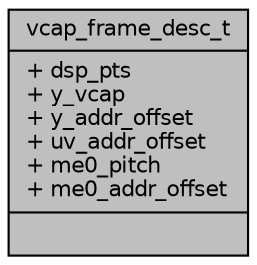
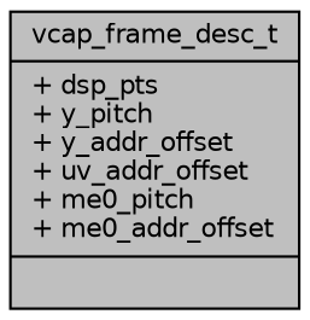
  digraph {
-   n1 [color=black fillcolor=grey75 fontcolor=black fontname=Helvetica fontsize=10 height=0.2 label="{vcap_frame_desc_t\n|+ dsp_pts\l+ y_vcap\l+ y_addr_offset\l+ uv_addr_offset\l+ me0_pitch\l+ me0_addr_offset\l|}" shape=record style=filled width=0.4]
+   n1 [color=black fillcolor=grey75 fontcolor=black fontname=Helvetica fontsize=10 height=0.2 label="{vcap_frame_desc_t\n|+ dsp_pts\l+ y_pitch\l+ y_addr_offset\l+ uv_addr_offset\l+ me0_pitch\l+ me0_addr_offset\l|}" shape=record style=filled width=0.4]
  }
